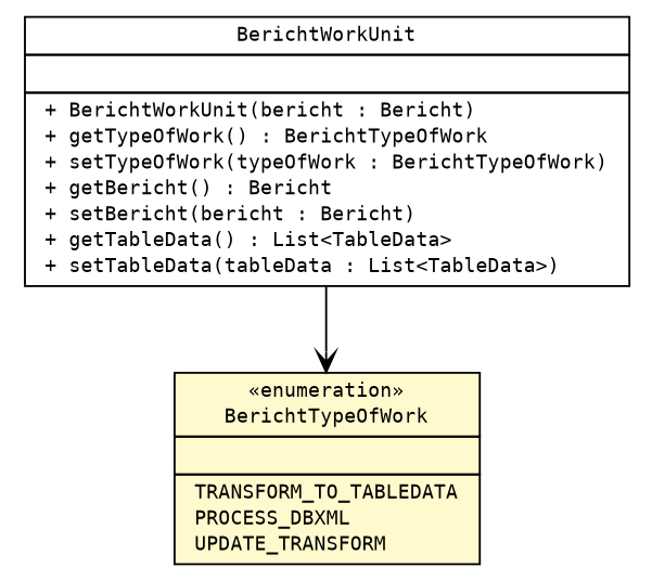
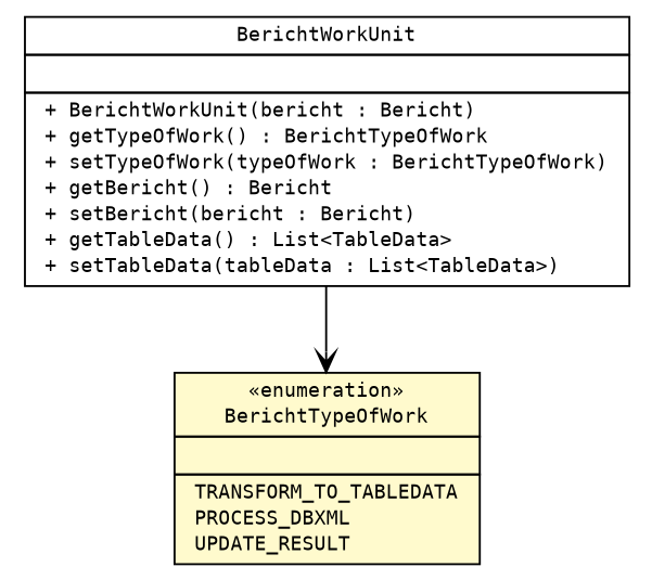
  digraph {
    nodesep=0.25
    ranksep=0.5
    fontname="DejaVu Sans Mono"
    node [fontcolor=black fontname="DejaVu Sans Mono" fontsize=10.0 shape=plaintext]
-   n1 [label=<<table title="nl.b3p.brmo.loader.pipeline.BerichtTypeOfWork" border="0" cellborder="1" cellspacing="0" cellpadding="2" port="p" bgcolor="lemonChiffon" href="./BerichtTypeOfWork.html"> 		<tr><td><table border="0" cellspacing="0" cellpadding="1"> <tr><td align="center" balign="center"> &#171;enumeration&#187; </td></tr> <tr><td align="center" balign="center"> BerichtTypeOfWork </td></tr> 		</table></td></tr> 		<tr><td><table border="0" cellspacing="0" cellpadding="1"> <tr><td align="left" balign="left">  </td></tr> 		</table></td></tr> 		<tr><td><table border="0" cellspacing="0" cellpadding="1"> <tr><td align="left" balign="left"> TRANSFORM_TO_TABLEDATA </td></tr> <tr><td align="left" balign="left"> PROCESS_DBXML </td></tr> <tr><td align="left" balign="left"> UPDATE_TRANSFORM </td></tr> 		</table></td></tr> 		</table>>]
+   n1 [label=<<table title="nl.b3p.brmo.loader.pipeline.BerichtTypeOfWork" border="0" cellborder="1" cellspacing="0" cellpadding="2" port="p" bgcolor="lemonChiffon" href="./BerichtTypeOfWork.html"> 		<tr><td><table border="0" cellspacing="0" cellpadding="1"> <tr><td align="center" balign="center"> &#171;enumeration&#187; </td></tr> <tr><td align="center" balign="center"> BerichtTypeOfWork </td></tr> 		</table></td></tr> 		<tr><td><table border="0" cellspacing="0" cellpadding="1"> <tr><td align="left" balign="left">  </td></tr> 		</table></td></tr> 		<tr><td><table border="0" cellspacing="0" cellpadding="1"> <tr><td align="left" balign="left"> TRANSFORM_TO_TABLEDATA </td></tr> <tr><td align="left" balign="left"> PROCESS_DBXML </td></tr> <tr><td align="left" balign="left"> UPDATE_RESULT </td></tr> 		</table></td></tr> 		</table>>]
    n2 [label=<<table title="nl.b3p.brmo.loader.pipeline.BerichtWorkUnit" border="0" cellborder="1" cellspacing="0" cellpadding="2" port="p" href="./BerichtWorkUnit.html"> 		<tr><td><table border="0" cellspacing="0" cellpadding="1"> <tr><td align="center" balign="center"> BerichtWorkUnit </td></tr> 		</table></td></tr> 		<tr><td><table border="0" cellspacing="0" cellpadding="1"> <tr><td align="left" balign="left">  </td></tr> 		</table></td></tr> 		<tr><td><table border="0" cellspacing="0" cellpadding="1"> <tr><td align="left" balign="left"> + BerichtWorkUnit(bericht : Bericht) </td></tr> <tr><td align="left" balign="left"> + getTypeOfWork() : BerichtTypeOfWork </td></tr> <tr><td align="left" balign="left"> + setTypeOfWork(typeOfWork : BerichtTypeOfWork) </td></tr> <tr><td align="left" balign="left"> + getBericht() : Bericht </td></tr> <tr><td align="left" balign="left"> + setBericht(bericht : Bericht) </td></tr> <tr><td align="left" balign="left"> + getTableData() : List&lt;TableData&gt; </td></tr> <tr><td align="left" balign="left"> + setTableData(tableData : List&lt;TableData&gt;) </td></tr> 		</table></td></tr> 		</table>>]
    n2 -> n1 [arrowhead=open color=black fontcolor=black fontname="DejaVu Sans Mono" fontsize=10.0 headport=p labelfontname=Helvetica labelfontsize=10 tailport=p]
  }
